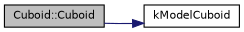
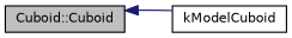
  digraph {
    rankdir=LR
    node [color=black fontname=Helvetica fontsize=10 shape=record style=filled]
    n1 [fillcolor=grey75 fontcolor=black height=0.2 label="Cuboid::Cuboid" width=0.4]
    n2 [fillcolor=white height=0.2 label=kModelCuboid width=0.4]
-   n1 -> n2 [color=midnightblue fontname=Helvetica fontsize=10 labelfontname=Helvetica labelfontsize=10 style=solid]
+   n2 -> n1 [color=midnightblue fontname=Helvetica fontsize=10 labelfontname=Helvetica labelfontsize=10 style=solid]
  }
